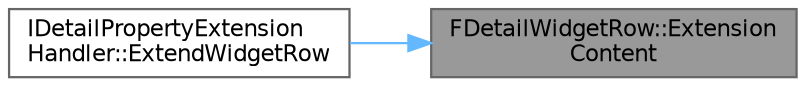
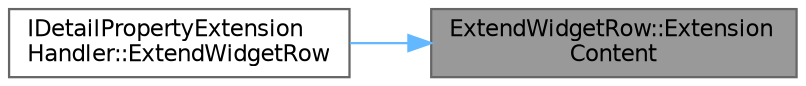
  digraph {
    rankdir=RL
    node [fontname=Helvetica fontsize=10 shape=box style=filled]
-   n1 [color=gray40 fillcolor=grey60 fontcolor=black height=0.2 label="FDetailWidgetRow::Extension\lContent" width=0.4]
+   n1 [color=gray40 fillcolor=grey60 fontcolor=black height=0.2 label="ExtendWidgetRow::Extension\lContent" width=0.4]
    n2 [color=grey40 fillcolor=white height=0.2 label="IDetailPropertyExtension\lHandler::ExtendWidgetRow" width=0.4]
    n1 -> n2 [color=steelblue1 dir=back fontname=Helvetica fontsize=10 labelfontname=Helvetica labelfontsize=10 style=solid]
  }
